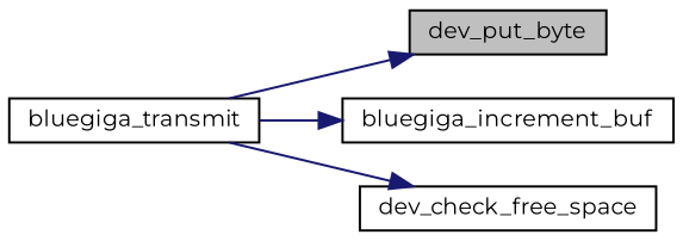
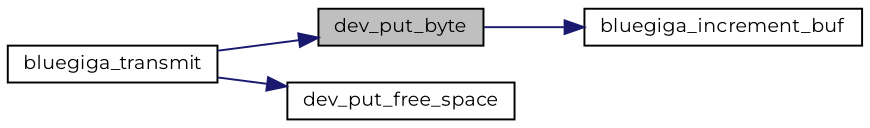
  digraph {
    fontname=Montserrat
    rankdir=LR
    node [color=black fillcolor=white fontname=Montserrat fontsize=10 shape=record style=filled]
    edge [color=midnightblue fontname=Montserrat fontsize=10 labelfontname=FreeSans labelfontsize=10 style=solid]
    n1 [fillcolor=grey75 fontcolor=black height=0.2 label=dev_put_byte width=0.4]
    n2 [height=0.2 label=bluegiga_transmit width=0.4]
    n3 [height=0.2 label=bluegiga_increment_buf width=0.4]
-   n4 [height=0.2 label=dev_check_free_space width=0.4]
+   n4 [height=0.2 label=dev_put_free_space width=0.4]
    n2 -> n1
-   n2 -> n3
+   n1 -> n3
    n2 -> n4
  }
